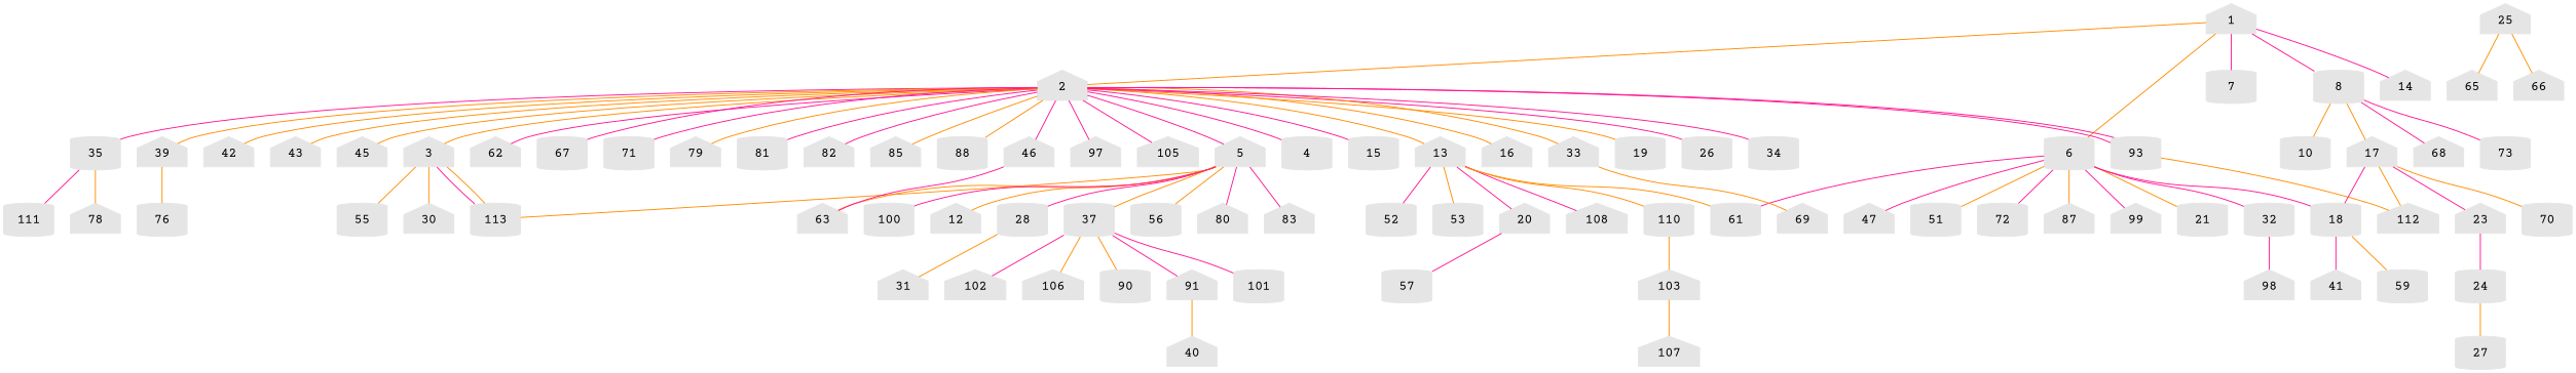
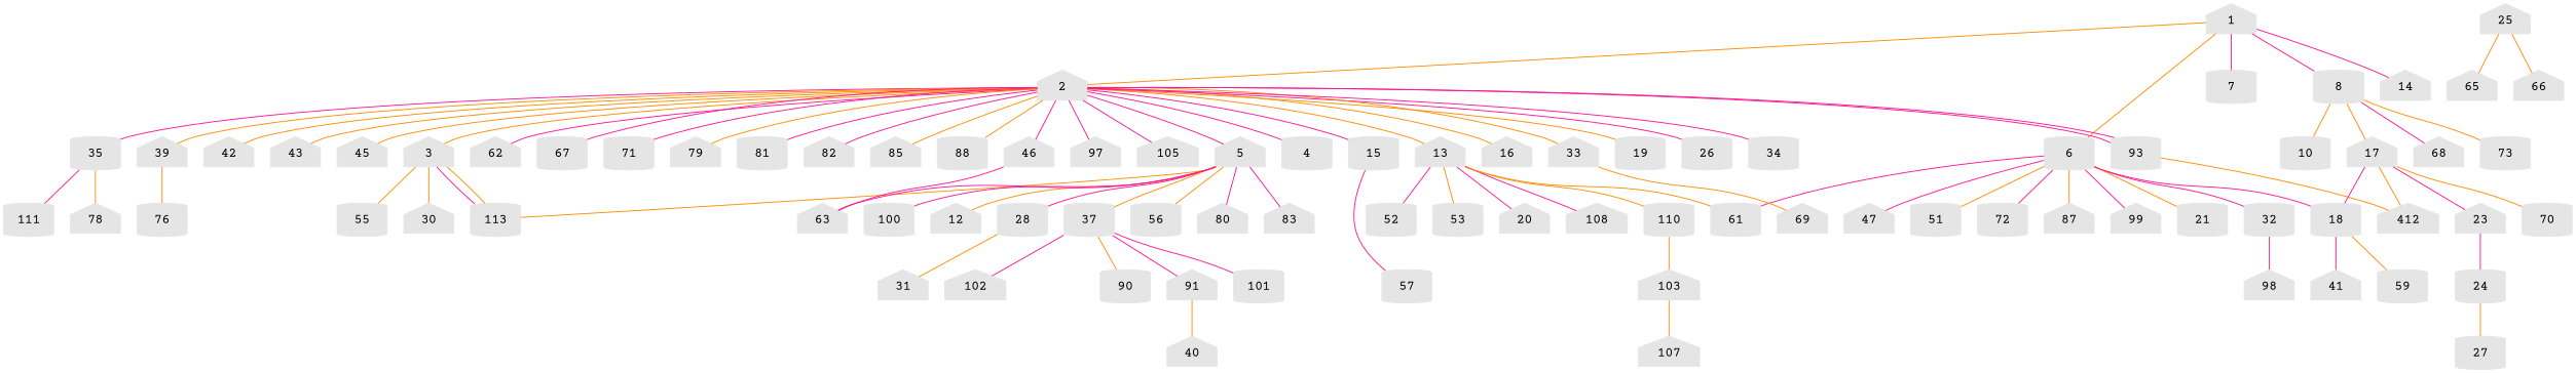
  graph {
    fontname="Courier Prime"
    node [color=gray90 fontname="Courier Prime" shape=house style=filled]
    edge [color=darkorange fontname="Courier Prime"]
    1 [super="+36"]
    2 [super="+22"]
    6 [shape=cylinder super="+11"]
    7 [shape=cylinder]
    8 [shape=cylinder super="+9"]
    14
    3 [super="+29"]
    4 [shape=cylinder]
    5 [super="+92"]
    13 [super="+89"]
    15 [shape=cylinder super="+96"]
    16
    19 [shape=cylinder]
    26 [shape=cylinder]
    33
    34 [shape=cylinder]
    35 [shape=cylinder super="+47"]
    39
    42
    43
    45 [super="+86"]
    46 [super="+54"]
    62
    67 [shape=cylinder]
    71 [shape=cylinder]
    79
    81 [shape=cylinder super="+109"]
    82
    85
    88 [shape=cylinder]
    93 [shape=cylinder super="+104"]
    97
    105
    18 [shape=cylinder super="+50"]
    21 [shape=cylinder]
    32 [shape=cylinder]
    n37 [label=47]
    51 [shape=cylinder]
    61 [shape=cylinder]
    72 [shape=cylinder]
    87
    99
    10 [shape=cylinder]
    17 [super="+58"]
    68
    73 [shape=cylinder]
    30 [super="+44"]
    55 [shape=cylinder]
    113 [shape=cylinder]
    12
    28 [shape=cylinder]
    37 [shape=cylinder super="+60"]
    56 [shape=cylinder]
    63
    80 [super="+95"]
    83
    100 [shape=cylinder]
    20
    52 [shape=cylinder]
    53 [shape=cylinder]
    108
    110 [shape=cylinder]
    69 [super="+94"]
    78
    111 [shape=cylinder]
    76 [shape=cylinder]
-   112
+   112 [label=412]
    31 [super="+64"]
    90 [shape=cylinder]
    91
    101 [shape=cylinder]
    102
-   106
    41
    59 [shape=cylinder]
    25 [super="+49"]
    65
    66 [super="+74"]
    98
    23 [super="+38"]
    70 [shape=cylinder]
    57 [shape=cylinder]
    103
    24 [shape=cylinder]
    107
    27 [shape=cylinder]
    40
    1 -- 2
    1 -- 6
    1 -- 7 [color=deeppink]
    1 -- 8 [color=deeppink]
    1 -- 14 [color=deeppink]
    2 -- 3
    2 -- 4 [color=deeppink]
    2 -- 5 [color=deeppink weight=2]
    2 -- 13
    2 -- 15 [color=deeppink]
    2 -- 16
    2 -- 19
    2 -- 26 [color=deeppink]
    2 -- 33
    2 -- 34 [color=deeppink]
    2 -- 35 [color=deeppink]
    2 -- 39
    2 -- 42
    2 -- 43
    2 -- 45
    2 -- 46 [color=deeppink]
    2 -- 62 [color=deeppink]
    2 -- 67 [color=deeppink]
    2 -- 71 [color=deeppink]
    2 -- 79
    2 -- 81 [color=deeppink]
    2 -- 82 [color=deeppink]
    2 -- 85
    2 -- 88
    2 -- 93 [color=deeppink]
    2 -- 93 [color=deeppink]
    2 -- 97 [color=deeppink]
    2 -- 105 [color=deeppink]
    6 -- 18 [color=deeppink]
    6 -- 21
    6 -- 32 [color=deeppink]
    6 -- n37 [color=deeppink]
    6 -- 51
    6 -- 61 [color=deeppink]
    6 -- 72 [color=deeppink]
    6 -- 87
    6 -- 99 [color=deeppink]
    8 -- 10
    8 -- 17
    8 -- 68 [color=deeppink]
-   8 -- 73 [color=deeppink]
+   8 -- 73
    3 -- 30
    3 -- 55
    3 -- 113 [color=deeppink]
    3 -- 113
    5 -- 113
    5 -- 12
    5 -- 28 [color=deeppink]
    5 -- 37
    5 -- 56
-   5 -- 63
+   5 -- 63 [color=deeppink]
    5 -- 80 [color=deeppink]
    5 -- 83 [color=deeppink]
    5 -- 100 [color=deeppink]
    13 -- 61
    13 -- 20 [color=deeppink]
    13 -- 52 [color=deeppink]
    13 -- 53
    13 -- 108 [color=deeppink]
    13 -- 110
    33 -- 69
    35 -- 78
    35 -- 111 [color=deeppink]
    39 -- 76
    46 -- 63 [color=deeppink]
    93 -- 112
    18 -- 41 [color=deeppink]
    18 -- 59
    32 -- 98 [color=deeppink]
    17 -- 18 [color=deeppink]
    17 -- 112
    17 -- 23 [color=deeppink]
    17 -- 70
    28 -- 31
    37 -- 90
    37 -- 91 [color=deeppink]
    37 -- 101 [color=deeppink]
    37 -- 102 [color=deeppink]
-   37 -- 106
-   20 -- 57 [color=deeppink]
+   15 -- 57 [color=deeppink]
    110 -- 103
    91 -- 40
    25 -- 65
    25 -- 66
    23 -- 24 [color=deeppink]
    103 -- 107
    24 -- 27
  }
